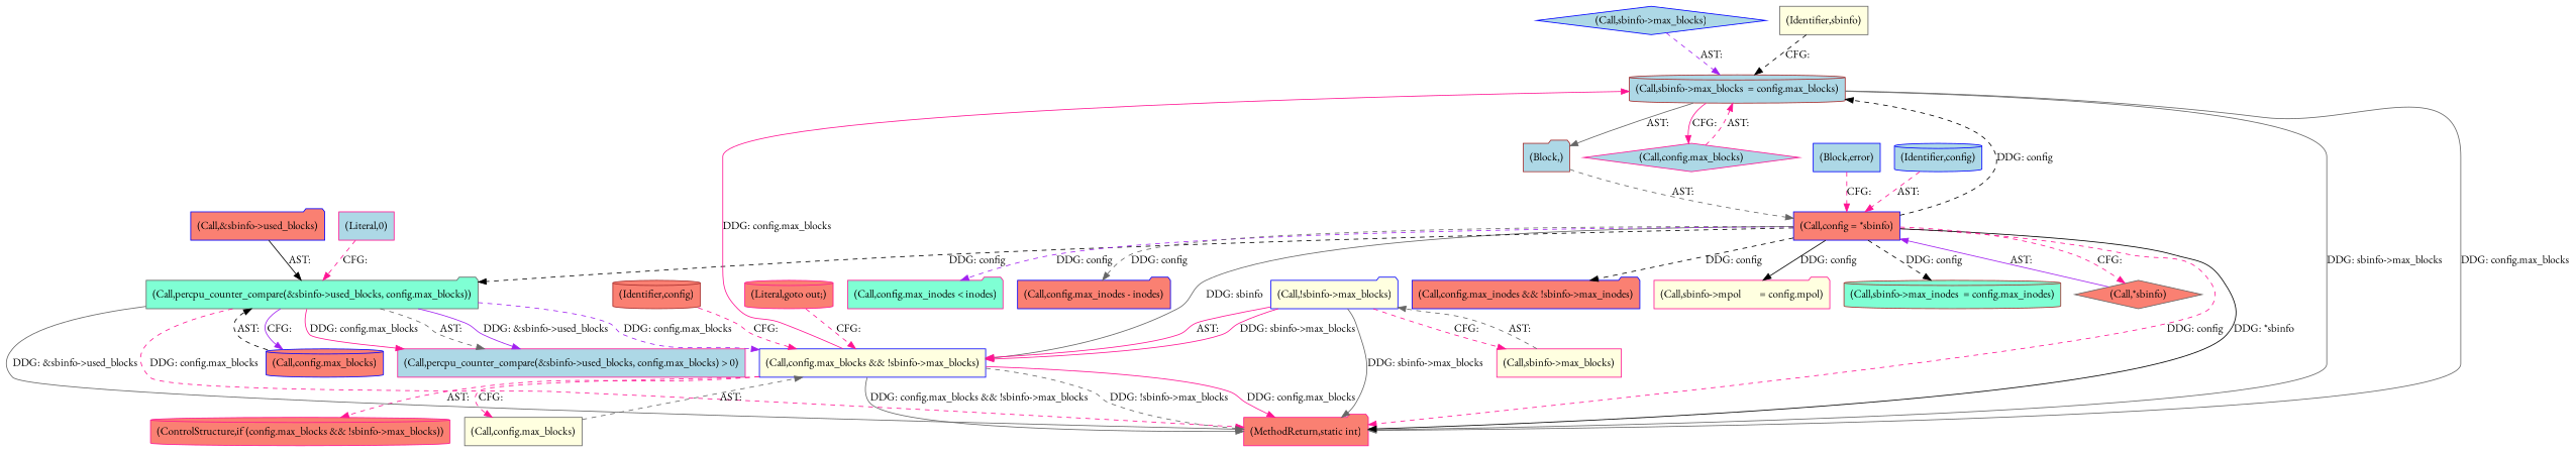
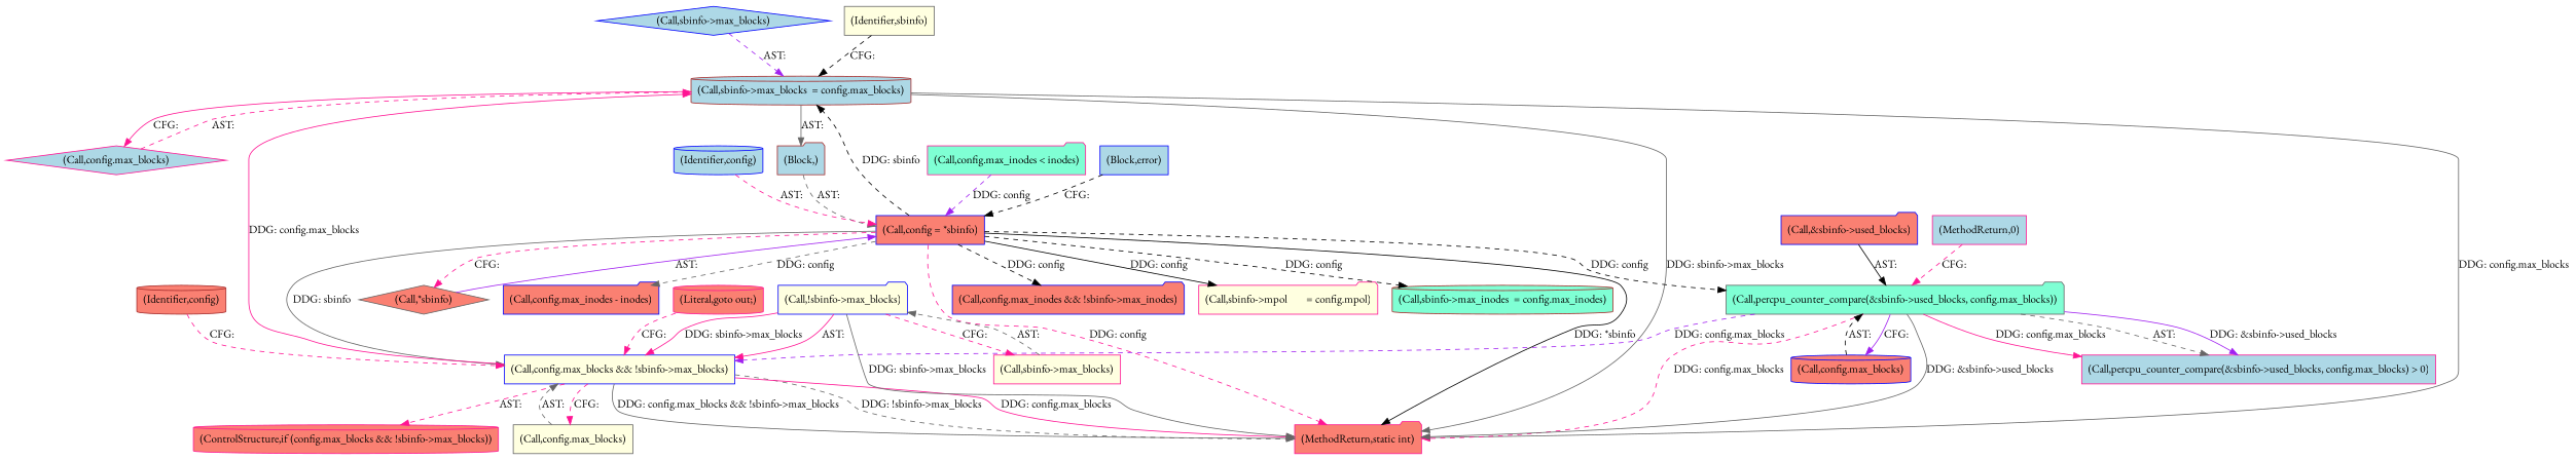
  digraph {
    fontname="EB Garamond"
    node [color=blue fillcolor=salmon fontname="EB Garamond" shape=folder style=filled]
    edge [color=deeppink fontname="EB Garamond" style=dashed]
    n1 [color=brown fillcolor=lightblue label="(Call,sbinfo->max_blocks  = config.max_blocks)" shape=cylinder]
    n2 [color=deeppink fillcolor=lightblue label="(Call,config.max_blocks)" shape=diamond]
    n3 [color=brown fillcolor=lightblue label="(Block,)"]
    n4 [color=deeppink label="(MethodReturn,static int)"]
    n5 [label="(Call,config = *sbinfo)" shape=box]
    n6 [fillcolor=lightyellow label="(Call,config.max_blocks && !sbinfo->max_blocks)" shape=box]
    n7 [color=gray40 fillcolor=aquamarine label="(Call,percpu_counter_compare(&sbinfo->used_blocks, config.max_blocks))"]
    n8 [label="(Call,config.max_inodes && !sbinfo->max_inodes)"]
    n9 [color=deeppink fillcolor=lightyellow label="(Call,sbinfo->mpol        = config.mpol)"]
    n10 [color=brown fillcolor=aquamarine label="(Call,sbinfo->max_inodes  = config.max_inodes)" shape=cylinder]
    n11 [color=gray40 label="(Call,*sbinfo)" shape=diamond]
    n12 [color=deeppink fillcolor=aquamarine label="(Call,config.max_inodes < inodes)"]
    n13 [label="(Call,config.max_inodes - inodes)"]
    n14 [color=gray40 fillcolor=lightyellow label="(Call,config.max_blocks)" shape=box]
    n15 [color=deeppink label="(ControlStructure,if (config.max_blocks && !sbinfo->max_blocks))" shape=cylinder]
    n16 [label="(Call,config.max_blocks)" shape=cylinder]
    n17 [color=deeppink fillcolor=lightblue label="(Call,percpu_counter_compare(&sbinfo->used_blocks, config.max_blocks) > 0)" shape=box]
    n18 [fillcolor=lightyellow label="(Call,!sbinfo->max_blocks)"]
    n19 [color=deeppink fillcolor=lightyellow label="(Call,sbinfo->max_blocks)" shape=box]
    n20 [color=deeppink label="(Literal,goto out;)" shape=cylinder]
-   n21 [color=deeppink fillcolor=lightblue label="(Literal,0)" shape=box]
+   n21 [color=deeppink fillcolor=lightblue label="(MethodReturn,0)" shape=box]
    n22 [fillcolor=lightblue label="(Block,error)" shape=box]
    n23 [fillcolor=lightblue label="(Call,sbinfo->max_blocks)" shape=diamond]
    n24 [color=gray40 fillcolor=lightyellow label="(Identifier,sbinfo)" shape=box]
    n25 [fillcolor=lightblue label="(Identifier,config)" shape=cylinder]
    n26 [color=brown label="(Identifier,config)" shape=cylinder]
    n27 [label="(Call,&sbinfo->used_blocks)"]
    n1 -> n2 [label="CFG: " style=solid]
    n1 -> n3 [color=gray40 label="AST: " style=solid]
    n1 -> n4 [color=gray40 label="DDG: sbinfo->max_blocks" style=solid]
    n1 -> n4 [color=gray40 label="DDG: config.max_blocks" style=solid]
    n2 -> n1 [label="AST: "]
    n3 -> n5 [color=gray40 label="AST: "]
-   n5 -> n1 [color=black label="DDG: config"]
+   n5 -> n1 [color=black label="DDG: sbinfo"]
    n5 -> n4 [label="DDG: config"]
    n5 -> n4 [color=black label="DDG: *sbinfo" style=solid]
    n5 -> n6 [color=gray40 label="DDG: sbinfo" style=solid]
    n5 -> n7 [color=black label="DDG: config"]
    n5 -> n8 [color=black label="DDG: config"]
    n5 -> n9 [color=black label="DDG: config" style=solid]
    n5 -> n10 [color=black label="DDG: config"]
    n5 -> n11 [label="CFG: "]
-   n5 -> n12 [color=purple label="DDG: config"]
+   n12 -> n5 [color=purple label="DDG: config"]
    n5 -> n13 [color=gray40 label="DDG: config"]
    n6 -> n1 [label="DDG: config.max_blocks" style=solid]
    n6 -> n4 [color=gray40 label="DDG: !sbinfo->max_blocks"]
    n6 -> n4 [label="DDG: config.max_blocks" style=solid]
    n6 -> n4 [color=gray40 label="DDG: config.max_blocks && !sbinfo->max_blocks" style=solid]
    n6 -> n14 [label="CFG: "]
    n6 -> n15 [label="AST: "]
    n7 -> n4 [label="DDG: config.max_blocks"]
    n7 -> n4 [color=gray40 label="DDG: &sbinfo->used_blocks" style=solid]
    n7 -> n6 [color=purple label="DDG: config.max_blocks"]
    n7 -> n16 [color=purple label="CFG: " style=solid]
    n7 -> n17 [color=gray40 label="AST: "]
    n7 -> n17 [color=purple label="DDG: &sbinfo->used_blocks" style=solid]
    n7 -> n17 [label="DDG: config.max_blocks" style=solid]
    n11 -> n5 [color=purple label="AST: " style=solid]
    n14 -> n6 [color=gray40 label="AST: "]
    n16 -> n7 [color=black label="AST: "]
    n18 -> n4 [color=gray40 label="DDG: sbinfo->max_blocks" style=solid]
    n18 -> n6 [label="AST: " style=solid]
    n18 -> n6 [label="DDG: sbinfo->max_blocks" style=solid]
    n18 -> n19 [label="CFG: "]
    n19 -> n18 [color=gray40 label="AST: "]
    n20 -> n6 [label="CFG: "]
    n21 -> n7 [label="CFG: "]
-   n22 -> n5 [label="CFG: "]
+   n22 -> n5 [color=black label="CFG: "]
    n23 -> n1 [color=purple label="AST: "]
    n24 -> n1 [color=black label="CFG: "]
    n25 -> n5 [label="AST: "]
    n26 -> n6 [label="CFG: "]
    n27 -> n7 [color=black label="AST: " style=solid]
  }
